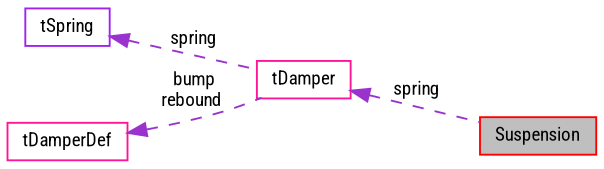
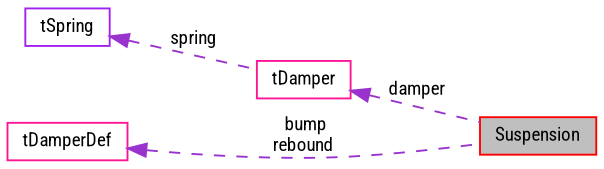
  digraph {
    fontname="Roboto Condensed"
    rankdir=LR
    node [color=deeppink fillcolor=white fontname="Roboto Condensed" fontsize=10 shape=record style=filled]
    edge [color=darkorchid3 dir=back fontname="Roboto Condensed" fontsize=10 labelfontname=Helvetica labelfontsize=10 style=dashed]
    n1 [color=red fillcolor=grey75 fontcolor=black height=0.2 label=Suspension width=0.4]
    n2 [color=purple height=0.2 label=tSpring width=0.4]
    n3 [height=0.2 label=tDamper width=0.4]
    n4 [height=0.2 label=tDamperDef width=0.4]
    n2 -> n3 [label=" spring"]
-   n3 -> n1 [label=" spring"]
-   n4 -> n3 [label=" bump\nrebound"]
+   n3 -> n1 [label=" damper"]
+   n4 -> n1 [label=" bump\nrebound"]
  }
